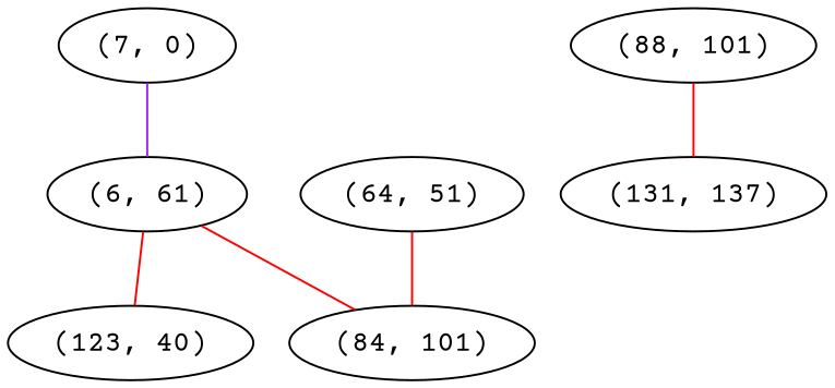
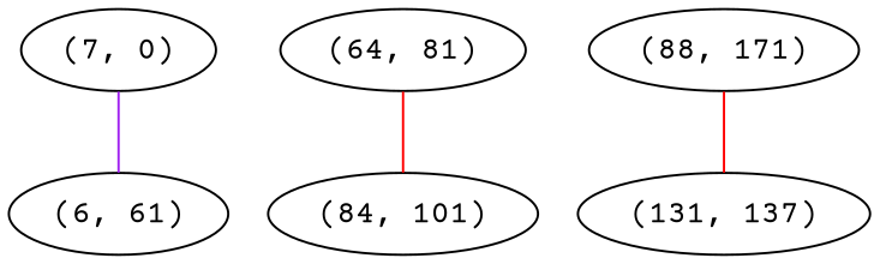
  graph {
    fontname="Courier Prime"
    node [fontname="Courier Prime"]
    edge [color=red fontname="Courier Prime" weight=1]
    n1 [label="(7, 0)"]
    "(6, 61)"
-   "(123, 40)"
    "(84, 101)"
-   "(88, 101)"
+   "(88, 101)" [label="(88, 171)"]
    "(131, 137)"
-   "(64, 81)" [label="(64, 51)"]
+   "(64, 81)"
    n1 -- "(6, 61)" [color=purple weight=4]
-   "(6, 61)" -- "(123, 40)"
-   "(6, 61)" -- "(84, 101)"
    "(88, 101)" -- "(131, 137)"
    "(64, 81)" -- "(84, 101)"
  }
